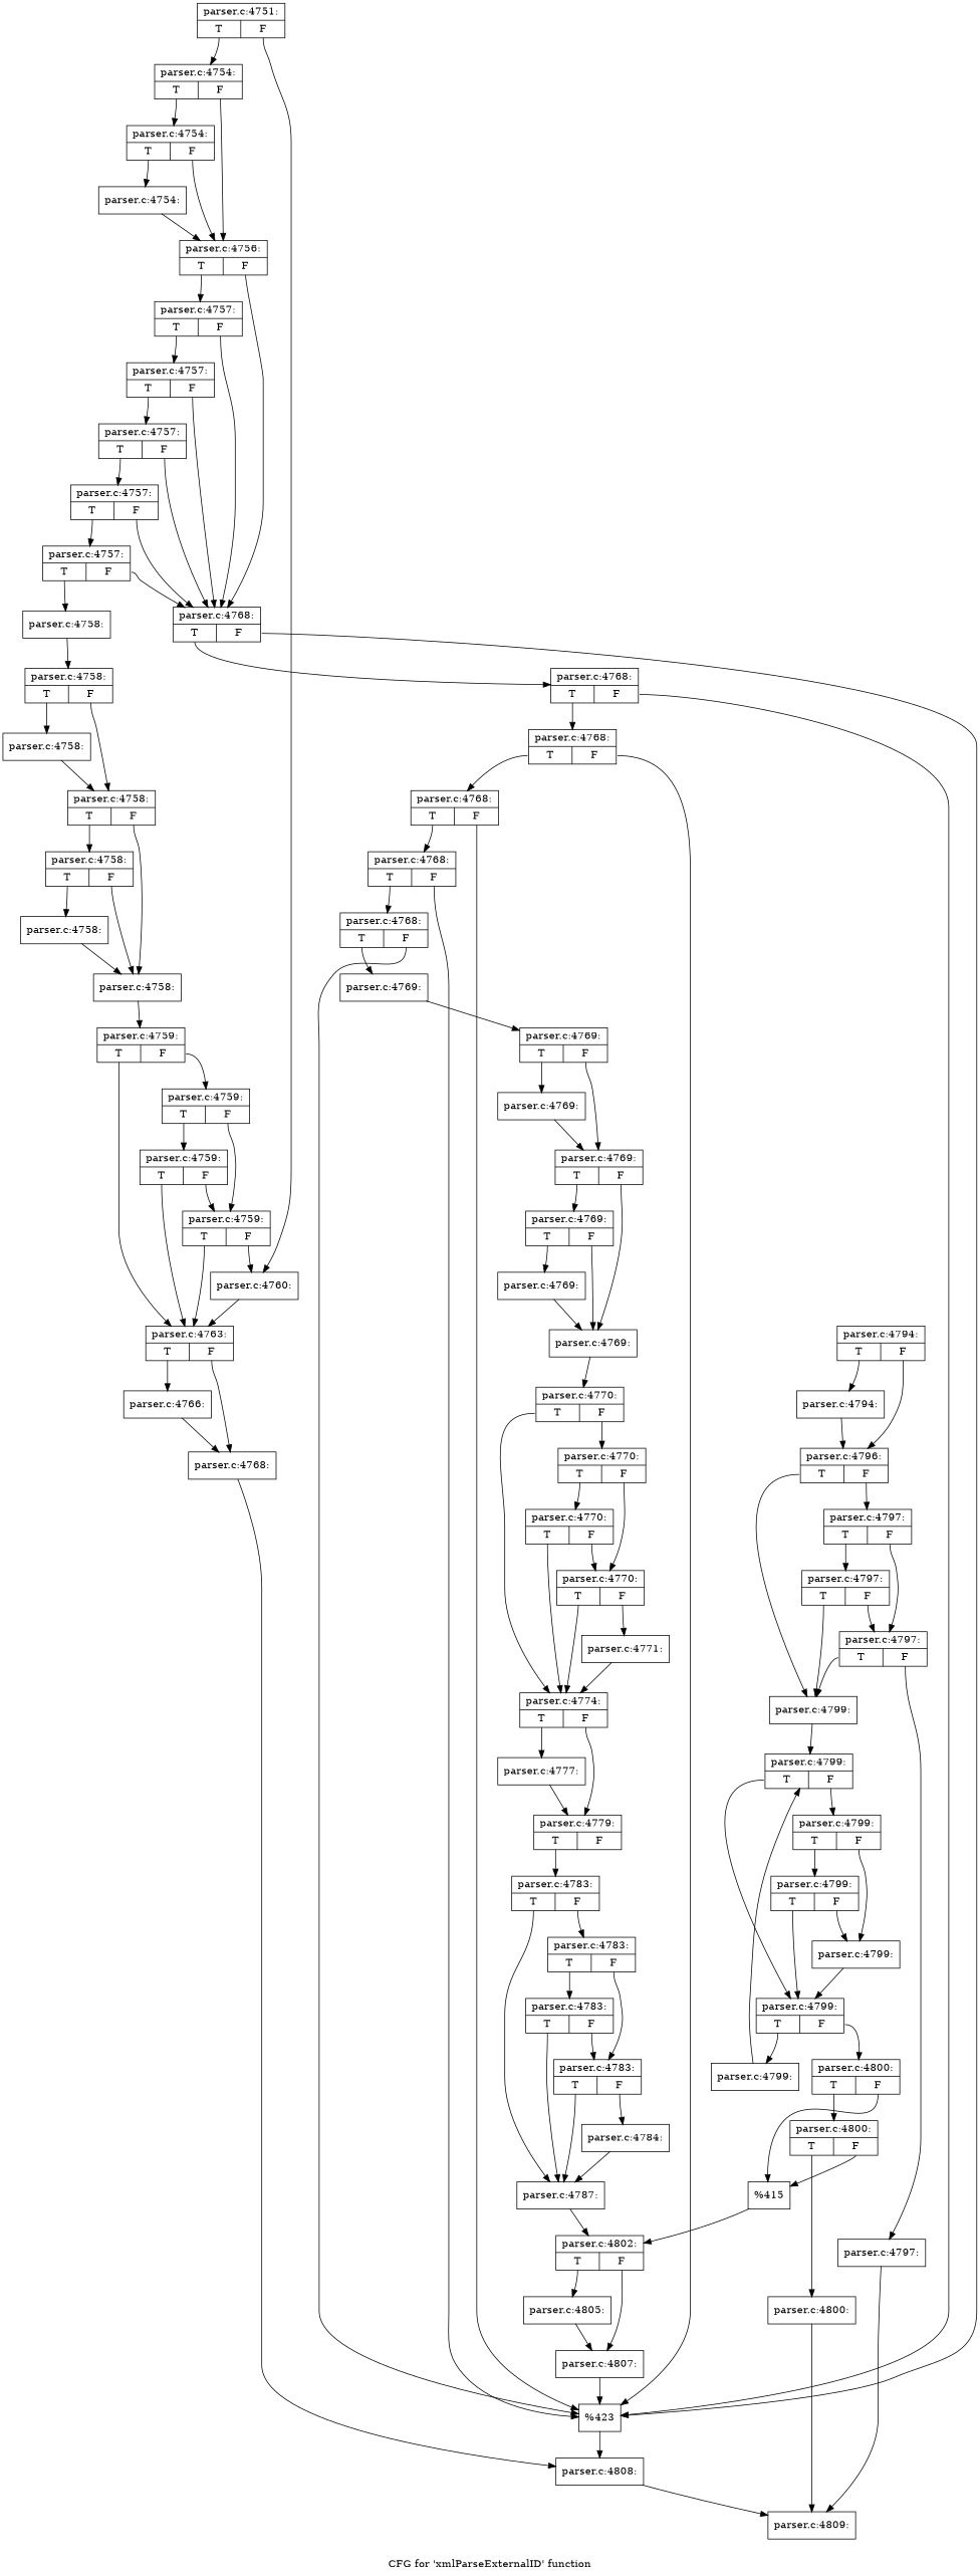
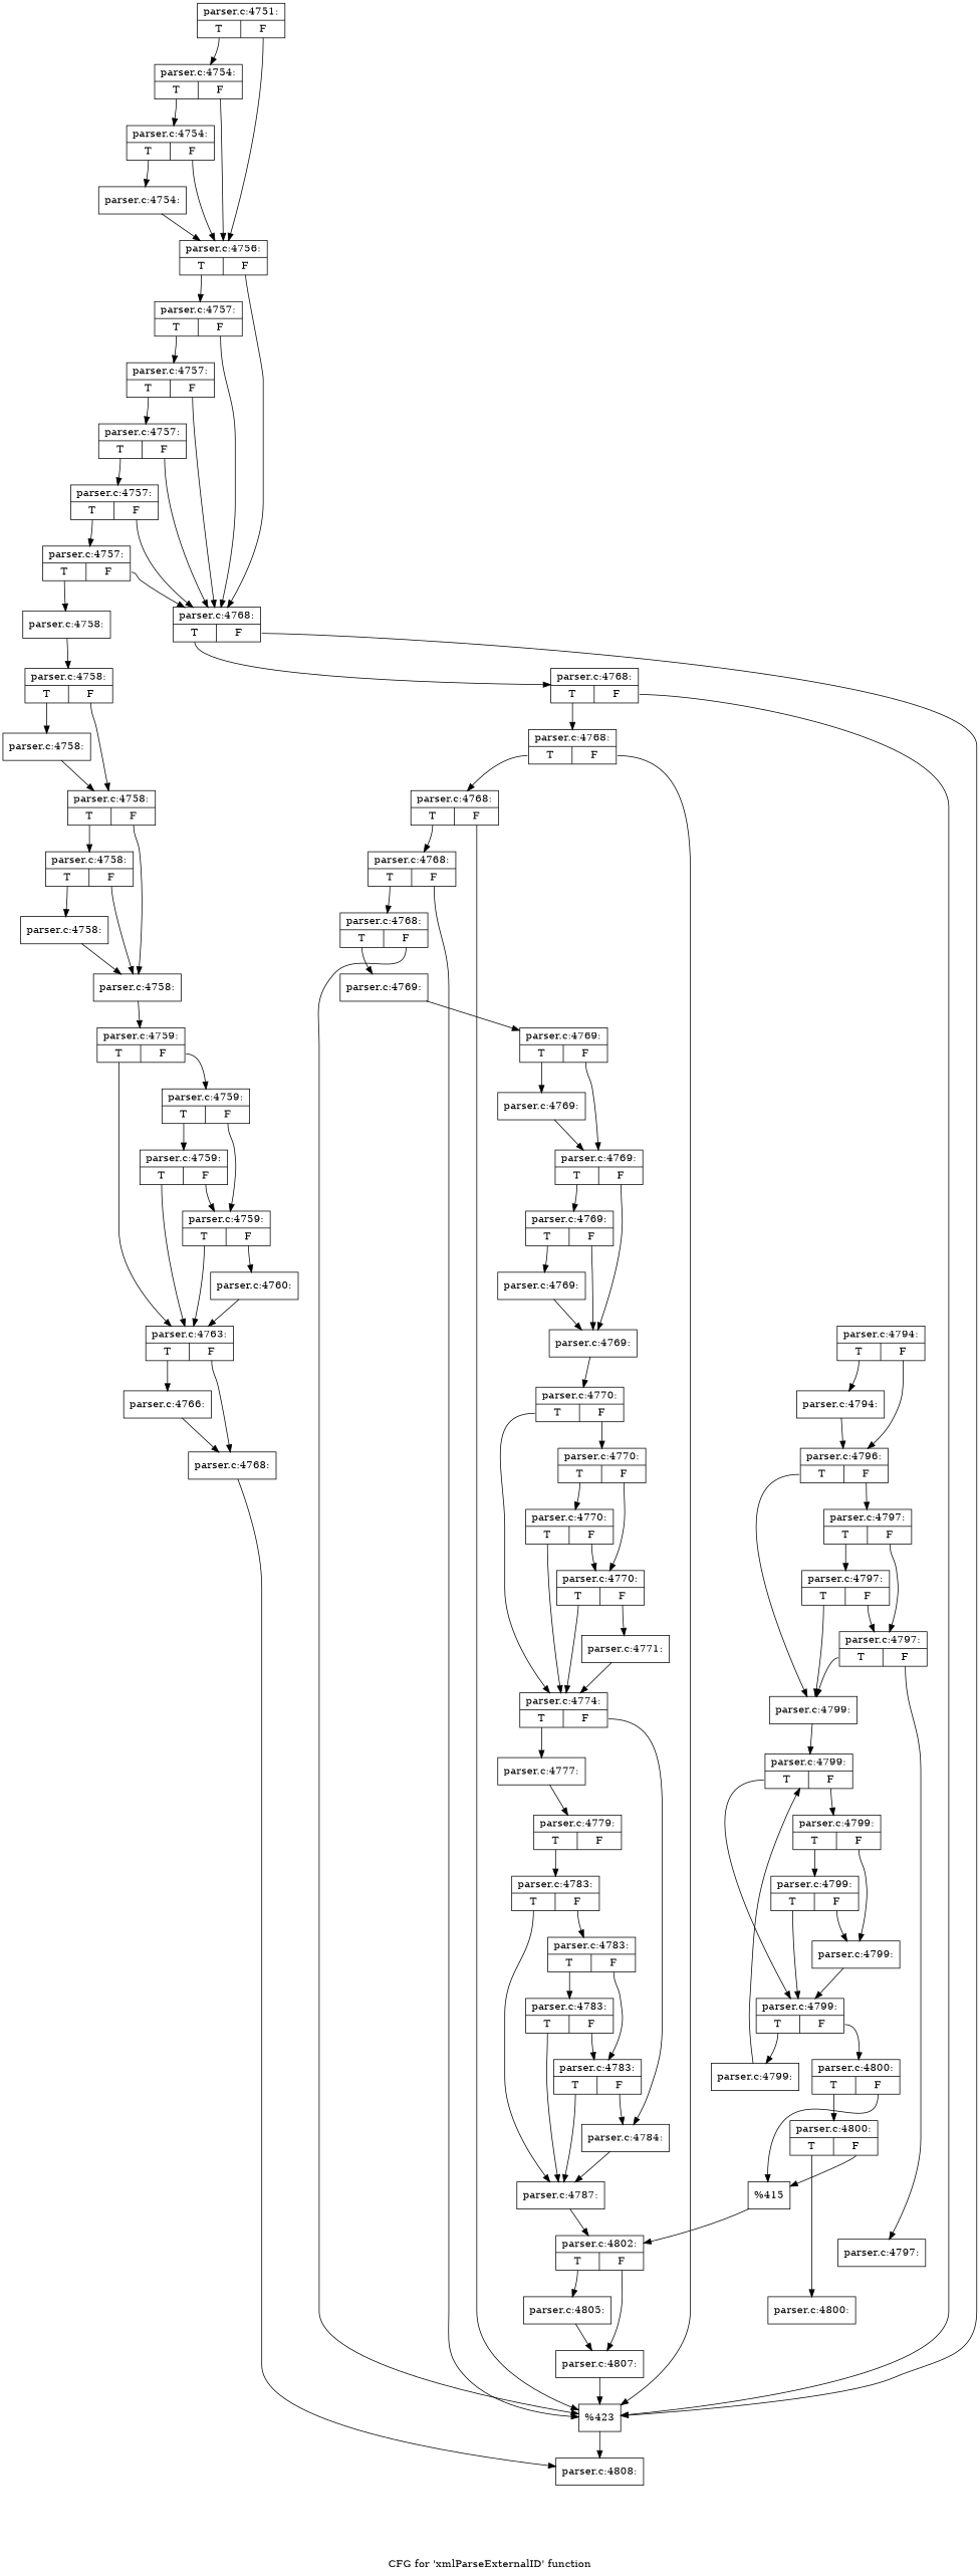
  digraph {
    label="CFG for 'xmlParseExternalID' function"
    node [shape=record]
    edge [tailport=s0]
    n1 [label="{parser.c:4751:|{<s0>T|<s1>F}}"]
    n2 [label="{parser.c:4754:|{<s0>T|<s1>F}}"]
    n3 [label="{parser.c:4756:|{<s0>T|<s1>F}}"]
    n4 [label="{parser.c:4754:|{<s0>T|<s1>F}}"]
    n5 [label="{parser.c:4757:|{<s0>T|<s1>F}}"]
    n6 [label="{parser.c:4768:|{<s0>T|<s1>F}}"]
    n7 [label="{parser.c:4754:}"]
    n8 [label="{parser.c:4757:|{<s0>T|<s1>F}}"]
    n9 [label="{parser.c:4768:|{<s0>T|<s1>F}}"]
    n10 [label="{%423}"]
    n11 [label="{parser.c:4757:|{<s0>T|<s1>F}}"]
    n12 [label="{parser.c:4768:|{<s0>T|<s1>F}}"]
    n13 [label="{parser.c:4808:}"]
    n14 [label="{parser.c:4757:|{<s0>T|<s1>F}}"]
    n15 [label="{parser.c:4757:|{<s0>T|<s1>F}}"]
    n16 [label="{parser.c:4758:}"]
    n17 [label="{parser.c:4758:|{<s0>T|<s1>F}}"]
    n18 [label="{parser.c:4758:}"]
    n19 [label="{parser.c:4758:|{<s0>T|<s1>F}}"]
    n20 [label="{parser.c:4758:|{<s0>T|<s1>F}}"]
    n21 [label="{parser.c:4758:}"]
    n22 [label="{parser.c:4758:}"]
    n23 [label="{parser.c:4759:|{<s0>T|<s1>F}}"]
    n24 [label="{parser.c:4763:|{<s0>T|<s1>F}}"]
    n25 [label="{parser.c:4759:|{<s0>T|<s1>F}}"]
    n26 [label="{parser.c:4766:}"]
    n27 [label="{parser.c:4768:}"]
    n28 [label="{parser.c:4759:|{<s0>T|<s1>F}}"]
    n29 [label="{parser.c:4759:|{<s0>T|<s1>F}}"]
    n30 [label="{parser.c:4760:}"]
-   n31 [label="{parser.c:4809:}"]
    n32 [label="{parser.c:4768:|{<s0>T|<s1>F}}"]
    n33 [label="{parser.c:4768:|{<s0>T|<s1>F}}"]
    n34 [label="{parser.c:4768:|{<s0>T|<s1>F}}"]
    n35 [label="{parser.c:4769:}"]
    n36 [label="{parser.c:4769:|{<s0>T|<s1>F}}"]
    n37 [label="{parser.c:4769:}"]
    n38 [label="{parser.c:4769:|{<s0>T|<s1>F}}"]
    n39 [label="{parser.c:4769:|{<s0>T|<s1>F}}"]
    n40 [label="{parser.c:4769:}"]
    n41 [label="{parser.c:4769:}"]
    n42 [label="{parser.c:4770:|{<s0>T|<s1>F}}"]
    n43 [label="{parser.c:4774:|{<s0>T|<s1>F}}"]
    n44 [label="{parser.c:4770:|{<s0>T|<s1>F}}"]
    n45 [label="{parser.c:4777:}"]
    n46 [label="{parser.c:4779:|{<s0>T|<s1>F}}"]
    n47 [label="{parser.c:4770:|{<s0>T|<s1>F}}"]
    n48 [label="{parser.c:4770:|{<s0>T|<s1>F}}"]
    n49 [label="{parser.c:4783:|{<s0>T|<s1>F}}"]
    n50 [label="{parser.c:4771:}"]
    n51 [label="{parser.c:4787:}"]
    n52 [label="{parser.c:4783:|{<s0>T|<s1>F}}"]
    n53 [label="{parser.c:4802:|{<s0>T|<s1>F}}"]
    n54 [label="{parser.c:4783:|{<s0>T|<s1>F}}"]
    n55 [label="{parser.c:4783:|{<s0>T|<s1>F}}"]
    n56 [label="{parser.c:4794:|{<s0>T|<s1>F}}"]
    n57 [label="{parser.c:4796:|{<s0>T|<s1>F}}"]
    n58 [label="{parser.c:4794:}"]
    n59 [label="{parser.c:4799:}"]
    n60 [label="{parser.c:4797:|{<s0>T|<s1>F}}"]
    n61 [label="{parser.c:4805:}"]
    n62 [label="{parser.c:4807:}"]
    n63 [label="{parser.c:4784:}"]
    n64 [label="{parser.c:4799:|{<s0>T|<s1>F}}"]
    n65 [label="{parser.c:4797:|{<s0>T|<s1>F}}"]
    n66 [label="{parser.c:4797:|{<s0>T|<s1>F}}"]
    n67 [label="{parser.c:4799:|{<s0>T|<s1>F}}"]
    n68 [label="{parser.c:4799:|{<s0>T|<s1>F}}"]
    n69 [label="{parser.c:4797:}"]
    n70 [label="{parser.c:4799:}"]
    n71 [label="{parser.c:4800:|{<s0>T|<s1>F}}"]
    n72 [label="{parser.c:4799:|{<s0>T|<s1>F}}"]
    n73 [label="{parser.c:4799:}"]
    n74 [label="{parser.c:4800:|{<s0>T|<s1>F}}"]
    n75 [label="{%415}"]
    n76 [label="{parser.c:4800:}"]
    n1 -> n2
-   n1 -> n30 [tailport=s1]
+   n1 -> n3 [tailport=s1]
    n2 -> n3 [tailport=s1]
    n2 -> n4
    n3 -> n5
    n3 -> n6 [tailport=s1]
    n4 -> n3 [tailport=s1]
    n4 -> n7
    n5 -> n6 [tailport=s1]
    n5 -> n8
    n6 -> n9
    n6 -> n10 [tailport=s1]
    n7 -> n3
    n8 -> n6 [tailport=s1]
    n8 -> n11
    n9 -> n10 [tailport=s1]
    n9 -> n12
    n10 -> n13
    n11 -> n6 [tailport=s1]
    n11 -> n14
    n12 -> n10 [tailport=s1]
    n12 -> n32
-   n13 -> n31
    n14 -> n6 [tailport=s1]
    n14 -> n15
    n15 -> n6 [tailport=s1]
    n15 -> n16
    n16 -> n17
    n17 -> n18
    n17 -> n19 [tailport=s1]
    n18 -> n19
    n19 -> n20
    n19 -> n21 [tailport=s1]
    n20 -> n21 [tailport=s1]
    n20 -> n22
    n21 -> n23
    n22 -> n21
    n23 -> n24
    n23 -> n25 [tailport=s1]
    n24 -> n26
    n24 -> n27 [tailport=s1]
    n25 -> n28
    n25 -> n29 [tailport=s1]
    n26 -> n27
    n27 -> n13
    n28 -> n24
    n28 -> n29 [tailport=s1]
    n29 -> n24
    n29 -> n30 [tailport=s1]
    n30 -> n24
    n32 -> n10 [tailport=s1]
    n32 -> n33
    n33 -> n10 [tailport=s1]
    n33 -> n34
    n34 -> n10 [tailport=s1]
    n34 -> n35
    n35 -> n36
    n36 -> n37
    n36 -> n38 [tailport=s1]
    n37 -> n38
    n38 -> n39
    n38 -> n40 [tailport=s1]
    n39 -> n40 [tailport=s1]
    n39 -> n41
    n40 -> n42
    n41 -> n40
    n42 -> n43
    n42 -> n44 [tailport=s1]
    n43 -> n45
-   n43 -> n46 [tailport=s1]
+   n43 -> n63 [tailport=s1]
    n44 -> n47
    n44 -> n48 [tailport=s1]
    n45 -> n46
    n46 -> n49
    n47 -> n43
    n47 -> n48 [tailport=s1]
    n48 -> n43
    n48 -> n50 [tailport=s1]
    n49 -> n51
    n49 -> n52 [tailport=s1]
    n50 -> n43
    n51 -> n53
    n52 -> n54
    n52 -> n55 [tailport=s1]
    n53 -> n61
    n53 -> n62 [tailport=s1]
    n54 -> n51
    n54 -> n55 [tailport=s1]
    n55 -> n51
    n55 -> n63 [tailport=s1]
    n56 -> n57 [tailport=s1]
    n56 -> n58
    n57 -> n59
    n57 -> n60 [tailport=s1]
    n58 -> n57
    n59 -> n64
    n60 -> n65
    n60 -> n66 [tailport=s1]
    n61 -> n62
    n62 -> n10
    n63 -> n51
    n64 -> n67
    n64 -> n68 [tailport=s1]
    n65 -> n59
    n65 -> n66 [tailport=s1]
    n66 -> n59
    n66 -> n69 [tailport=s1]
    n67 -> n70
    n67 -> n71 [tailport=s1]
    n68 -> n72
    n68 -> n73 [tailport=s1]
-   n69 -> n31
    n70 -> n64
    n71 -> n74
    n71 -> n75 [tailport=s1]
    n72 -> n67
    n72 -> n73 [tailport=s1]
    n73 -> n67
    n74 -> n75 [tailport=s1]
    n74 -> n76
    n75 -> n53
-   n76 -> n31
  }
